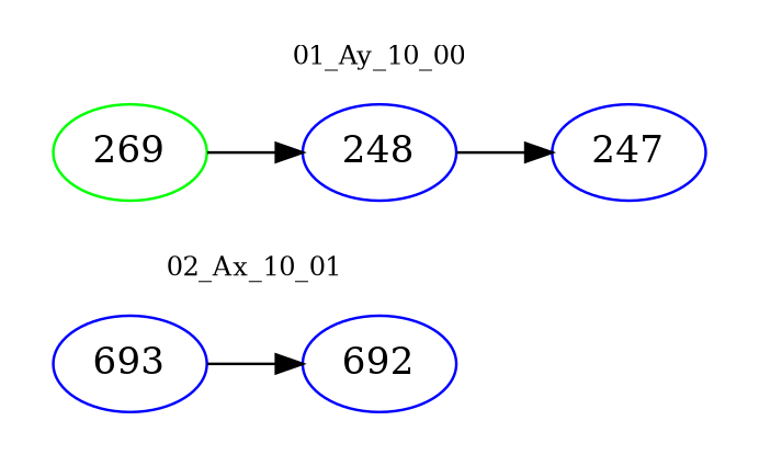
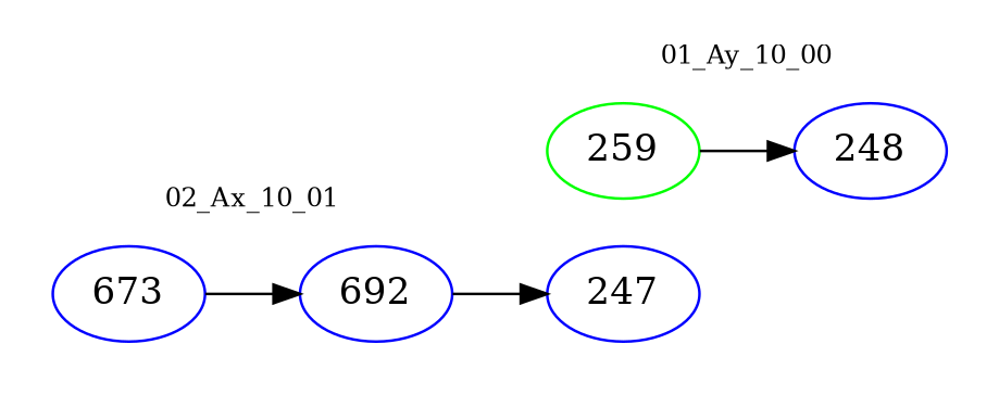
  digraph {
    rankdir=LR
    node [color=blue]
    edge [color=black]
-   n1 [label=693]
+   n1 [label=673]
    n2 [label=692]
-   n3 [color=green label=269]
+   n3 [color=green label=259]
    n4 [label=248]
    n5 [label=247]
    subgraph cluster_1 {
      color=white
      fontsize=10
      label="02_Ax_10_01"
      n1
      n2
    }
    subgraph cluster_2 {
      color=white
      fontsize=10
      label="01_Ay_10_00"
      n3
      n4
      n5
    }
    n1 -> n2
    n3 -> n4
-   n4 -> n5
+   n2 -> n5
  }
